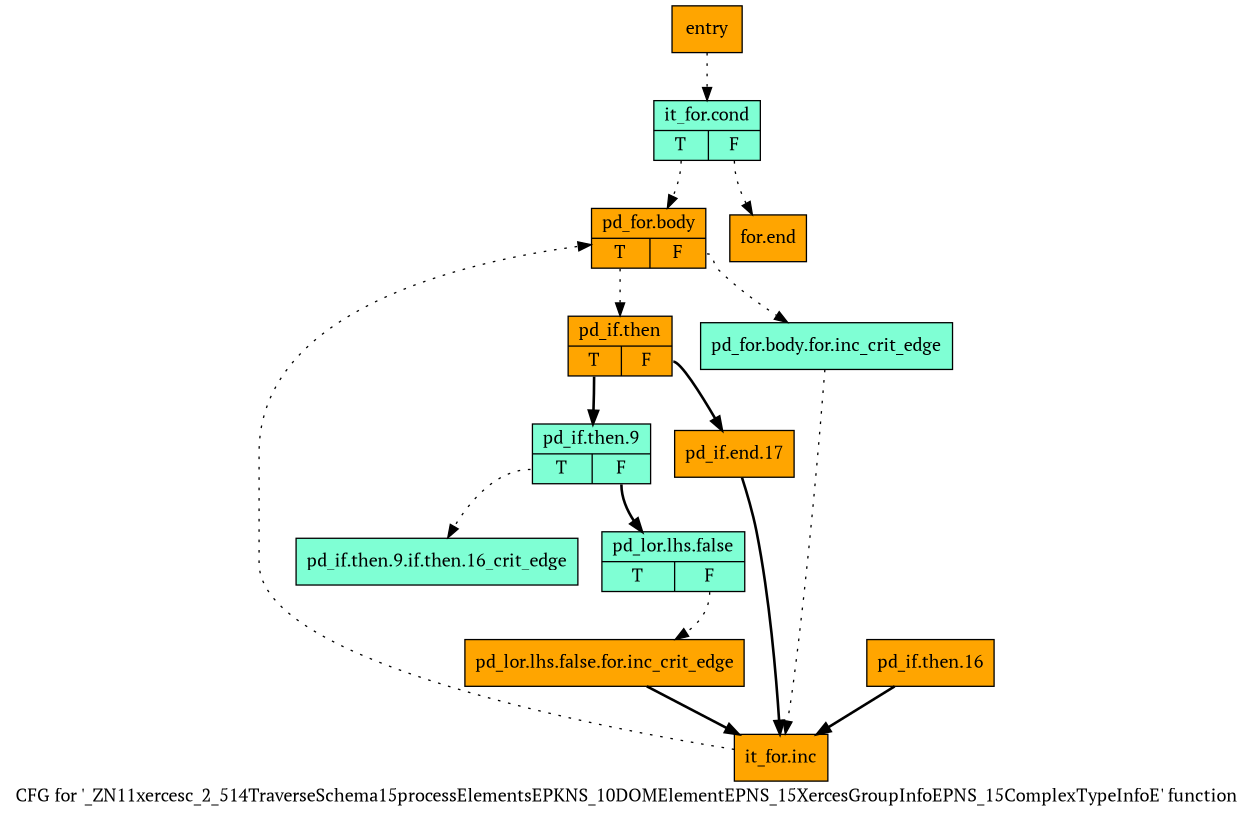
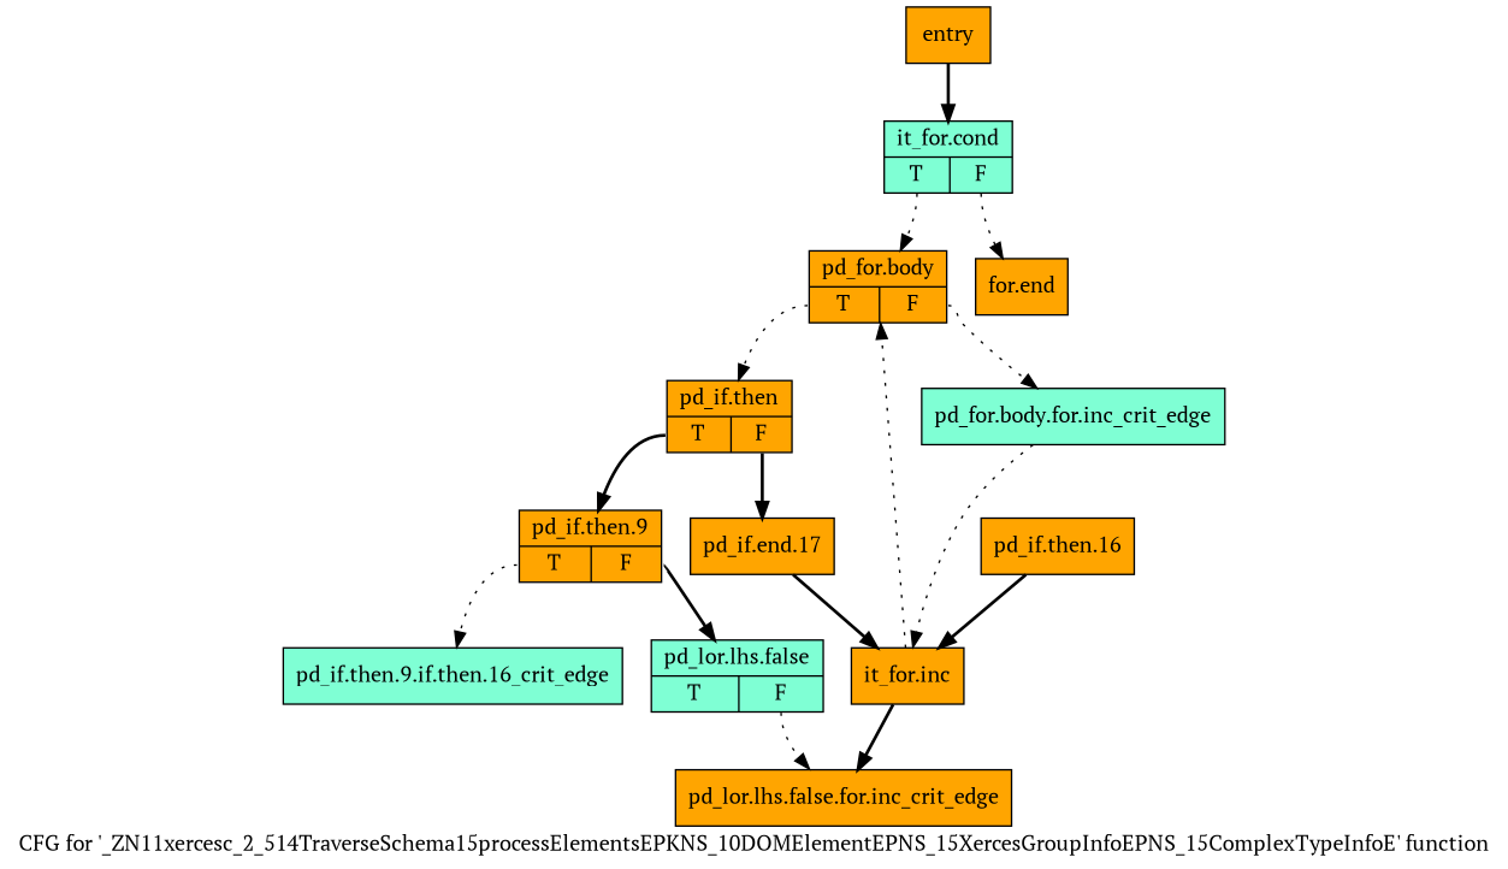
  digraph {
    fontname="PT Serif"
    label="CFG for '_ZN11xercesc_2_514TraverseSchema15processElementsEPKNS_10DOMElementEPNS_15XercesGroupInfoEPNS_15ComplexTypeInfoE' function"
    node [fillcolor=orange fontname="PT Serif" shape=record style=filled]
    edge [fontname="PT Serif" style=dotted]
    n1 [label="{entry}"]
    n2 [fillcolor=aquamarine label="{it_for.cond|{<s0>T|<s1>F}}"]
    n3 [label="{pd_for.body|{<s0>T|<s1>F}}"]
    n4 [label="{for.end}"]
    n5 [label="{pd_if.then|{<s0>T|<s1>F}}"]
    n6 [fillcolor=aquamarine label="{pd_for.body.for.inc_crit_edge}"]
-   n7 [fillcolor=aquamarine label="{pd_if.then.9|{<s0>T|<s1>F}}"]
+   n7 [label="{pd_if.then.9|{<s0>T|<s1>F}}"]
    n8 [label="{pd_if.end.17}"]
    n9 [label="{it_for.inc}"]
    n10 [fillcolor=aquamarine label="{pd_if.then.9.if.then.16_crit_edge}"]
    n11 [fillcolor=aquamarine label="{pd_lor.lhs.false|{<s0>T|<s1>F}}"]
    n12 [label="{pd_lor.lhs.false.for.inc_crit_edge}"]
    n13 [label="{pd_if.then.16}"]
-   n1 -> n2
+   n1 -> n2 [style=bold]
    n2 -> n3 [tailport=s0]
    n2 -> n4 [tailport=s1]
    n3 -> n5 [tailport=s0]
    n3 -> n6 [tailport=s1]
    n5 -> n7 [style=bold tailport=s0]
    n5 -> n8 [style=bold tailport=s1]
    n6 -> n9
    n7 -> n10 [tailport=s0]
    n7 -> n11 [style=bold tailport=s1]
    n8 -> n9 [style=bold]
    n9 -> n3
    n11 -> n12 [tailport=s1]
-   n12 -> n9 [style=bold]
+   n9 -> n12 [style=bold]
    n13 -> n9 [style=bold]
  }
